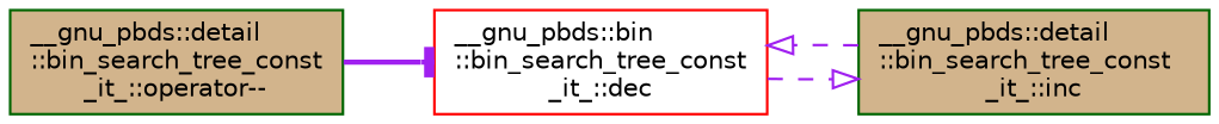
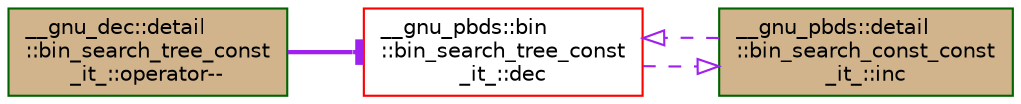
  digraph {
    rankdir=LR
    node [color=darkgreen fillcolor=tan fontname=Helvetica fontsize=10 shape=box style=filled]
    edge [arrowhead=onormal color=purple fontname=Helvetica fontsize=10 labelfontname=Helvetica labelfontsize=10 style=dashed]
-   n1 [fontcolor=black height=0.2 label="__gnu_pbds::detail\l::bin_search_tree_const\l_it_::operator--" width=0.4]
+   n1 [fontcolor=black height=0.2 label="__gnu_dec::detail\l::bin_search_tree_const\l_it_::operator--" width=0.4]
    n2 [color=red fillcolor=white height=0.2 label="__gnu_pbds::bin\l::bin_search_tree_const\l_it_::dec" width=0.4]
-   n3 [height=0.2 label="__gnu_pbds::detail\l::bin_search_tree_const\l_it_::inc" width=0.4]
+   n3 [height=0.2 label="__gnu_pbds::detail\l::bin_search_const_const\l_it_::inc" width=0.4]
    n1 -> n2 [arrowhead=tee style=bold]
    n2 -> n3
    n3 -> n2
  }
